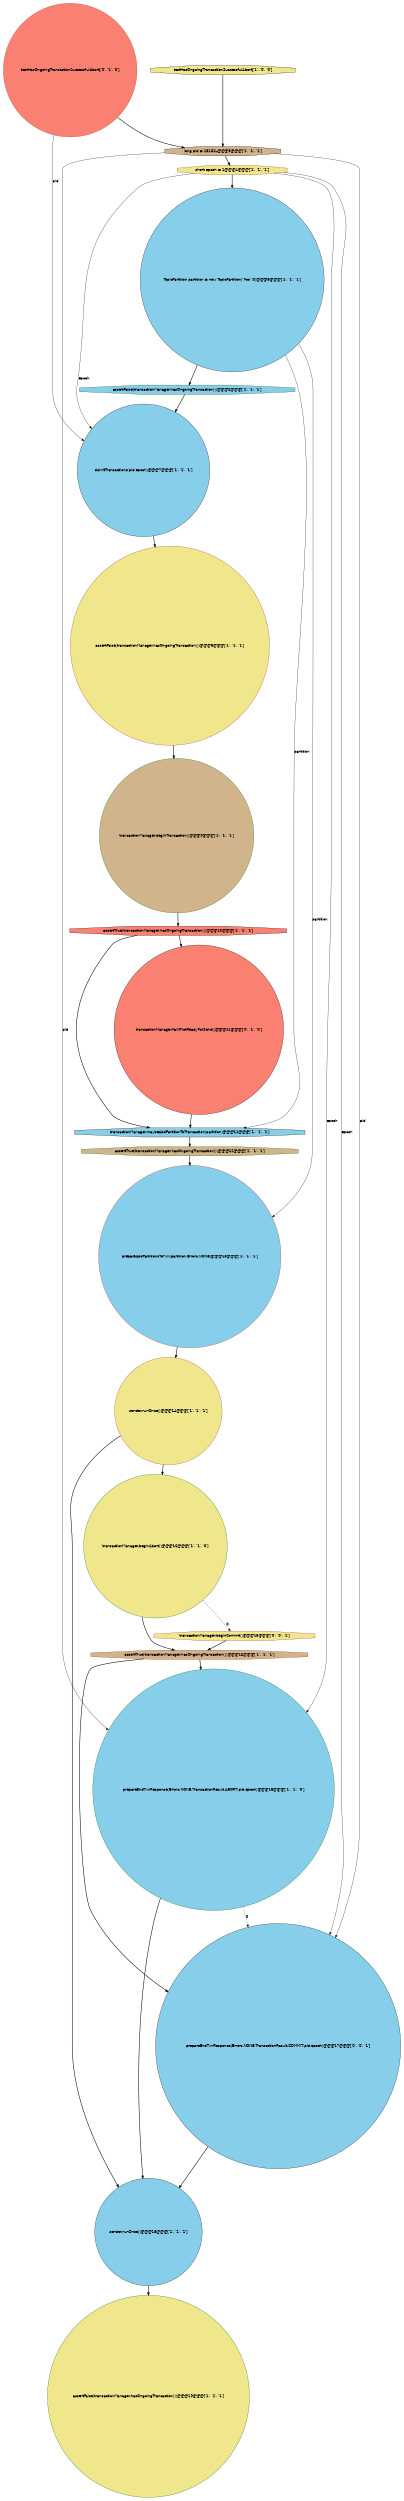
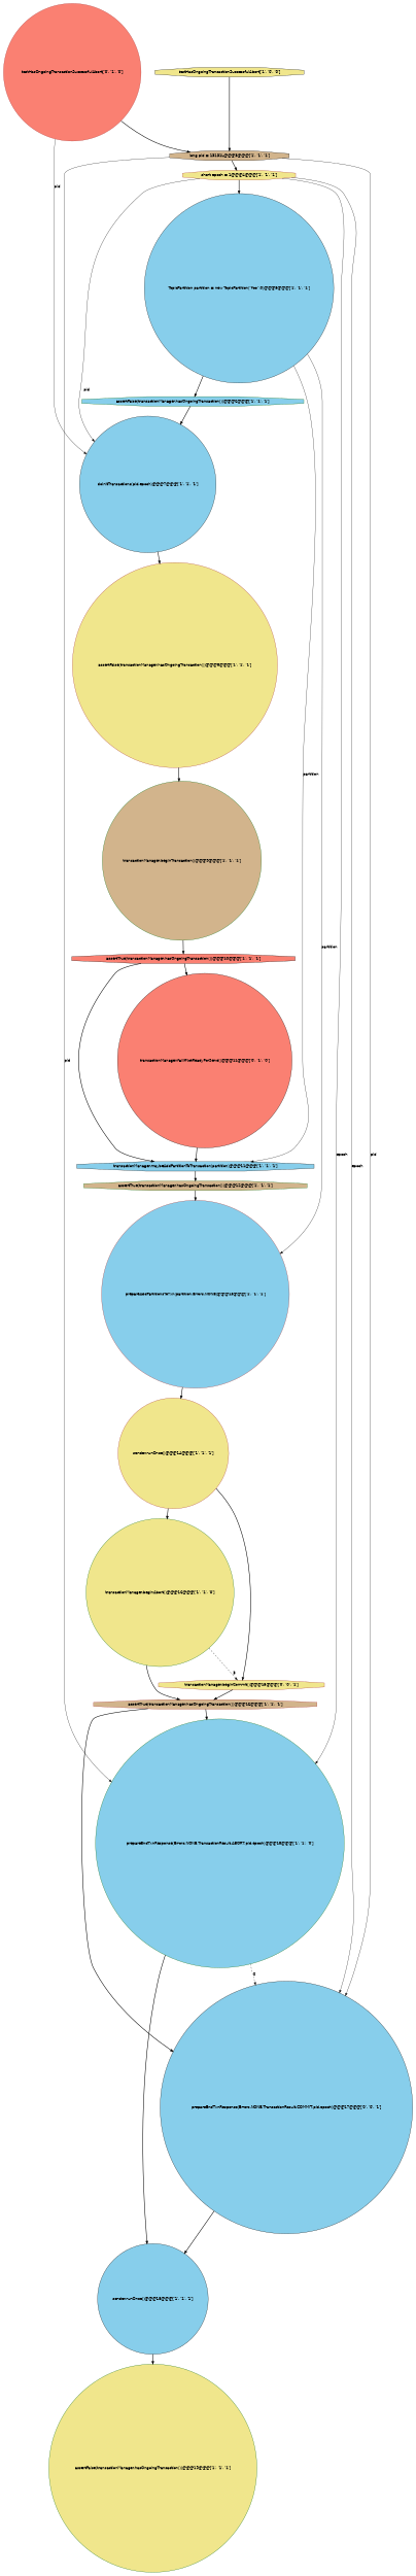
  digraph {
    fontname="DejaVu Sans"
    node [color=black fillcolor=skyblue fontname="DejaVu Sans" shape=circle style=filled]
    edge [fontname="DejaVu Sans" style=bold]
    n1 [color=darkgreen fillcolor=khaki label="transactionManager.beginAbort()@@@16@@@['1', '1', '0']"]
    n2 [color=brown fillcolor=tan label="assertTrue(transactionManager.hasOngoingTransaction())@@@16@@@['1', '1', '1']" shape=octagon]
    n3 [color=brown fillcolor=khaki label="transactionManager.beginCommit()@@@15@@@['0', '0', '1']" shape=octagon]
    n4 [label="prepareEndTxnResponse(Errors.NONE,TransactionResult.COMMIT,pid,epoch)@@@17@@@['0', '0', '1']"]
    n5 [color=darkgreen label="prepareEndTxnResponse(Errors.NONE,TransactionResult.ABORT,pid,epoch)@@@18@@@['1', '1', '0']"]
    n6 [fillcolor=khaki label="testHasOngoingTransactionSuccessfulAbort['1', '0', '0']" shape=octagon]
    n7 [fillcolor=tan label="long pid = 13131L@@@3@@@['1', '1', '1']" shape=octagon]
    n8 [color=brown fillcolor=khaki label="short epoch = 1@@@4@@@['1', '1', '1']" shape=octagon]
    n9 [label="sender.runOnce()@@@18@@@['1', '1', '1']"]
    n10 [fillcolor=salmon label="assertTrue(transactionManager.hasOngoingTransaction())@@@10@@@['1', '1', '1']" shape=octagon]
    n11 [label="transactionManager.maybeAddPartitionToTransaction(partition)@@@11@@@['1', '1', '1']" shape=octagon]
    n12 [fillcolor=salmon label="transactionManager.failIfNotReadyForSend()@@@11@@@['0', '1', '0']"]
    n13 [color=darkgreen fillcolor=tan label="assertTrue(transactionManager.hasOngoingTransaction())@@@12@@@['1', '1', '1']" shape=octagon]
    n14 [color=darkgreen fillcolor=khaki label="assertFalse(transactionManager.hasOngoingTransaction())@@@19@@@['1', '1', '1']"]
    n15 [color=brown fillcolor=salmon label="testHasOngoingTransactionSuccessfulAbort['0', '1', '0']"]
    n16 [label="doInitTransactions(pid,epoch)@@@7@@@['1', '1', '1']"]
    n17 [color=brown label="prepareAddPartitionsToTxn(partition,Errors.NONE)@@@13@@@['1', '1', '1']"]
    n18 [color=brown fillcolor=khaki label="sender.runOnce()@@@14@@@['1', '1', '1']"]
    n19 [color=darkgreen label="assertFalse(transactionManager.hasOngoingTransaction())@@@6@@@['1', '1', '1']" shape=octagon]
    n20 [color=brown fillcolor=khaki label="assertFalse(transactionManager.hasOngoingTransaction())@@@8@@@['1', '1', '1']"]
    n21 [color=darkgreen fillcolor=tan label="transactionManager.beginTransaction()@@@9@@@['1', '1', '1']"]
    n22 [label="TopicPartition partition = new TopicPartition(\"foo\",0)@@@5@@@['1', '1', '1']"]
    n1 -> n2
-   n1 -> n3 [label=0 style=dashed]
+   n1 -> n3 [label=3 style=dashed]
    n2 -> n4
    n2 -> n5
    n3 -> n2
    n4 -> n9
    n5 -> n4 [label=0 style=dashed]
    n5 -> n9
    n6 -> n7
    n7 -> n4 [label=pid style=solid]
    n7 -> n5 [label=pid style=solid]
    n7 -> n8
    n8 -> n4 [label=epoch style=solid]
    n8 -> n5 [label=epoch style=solid]
-   n8 -> n16 [label=epoch style=solid]
+   n8 -> n16 [label=pid style=solid]
    n8 -> n22
    n9 -> n14
    n10 -> n11
    n10 -> n12
    n11 -> n13
    n12 -> n11
    n13 -> n17
    n15 -> n7
    n15 -> n16 [label=pid style=solid]
    n16 -> n20
    n17 -> n18
    n18 -> n1
-   n18 -> n9
+   n18 -> n3
    n19 -> n16
    n20 -> n21
    n21 -> n10
    n22 -> n11 [label=partition style=solid]
    n22 -> n17 [label=partition style=solid]
    n22 -> n19
  }
